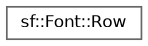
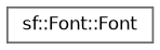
  digraph {
    rankdir=TB
-   n1 [color=grey40 fillcolor=white fontname=Helvetica fontsize=10 height=0.2 label="sf::Font::Row" shape=box style=filled width=0.4]
+   n1 [color=grey40 fillcolor=white fontname=Helvetica fontsize=10 height=0.2 label="sf::Font::Font" shape=box style=filled width=0.4]
  }
